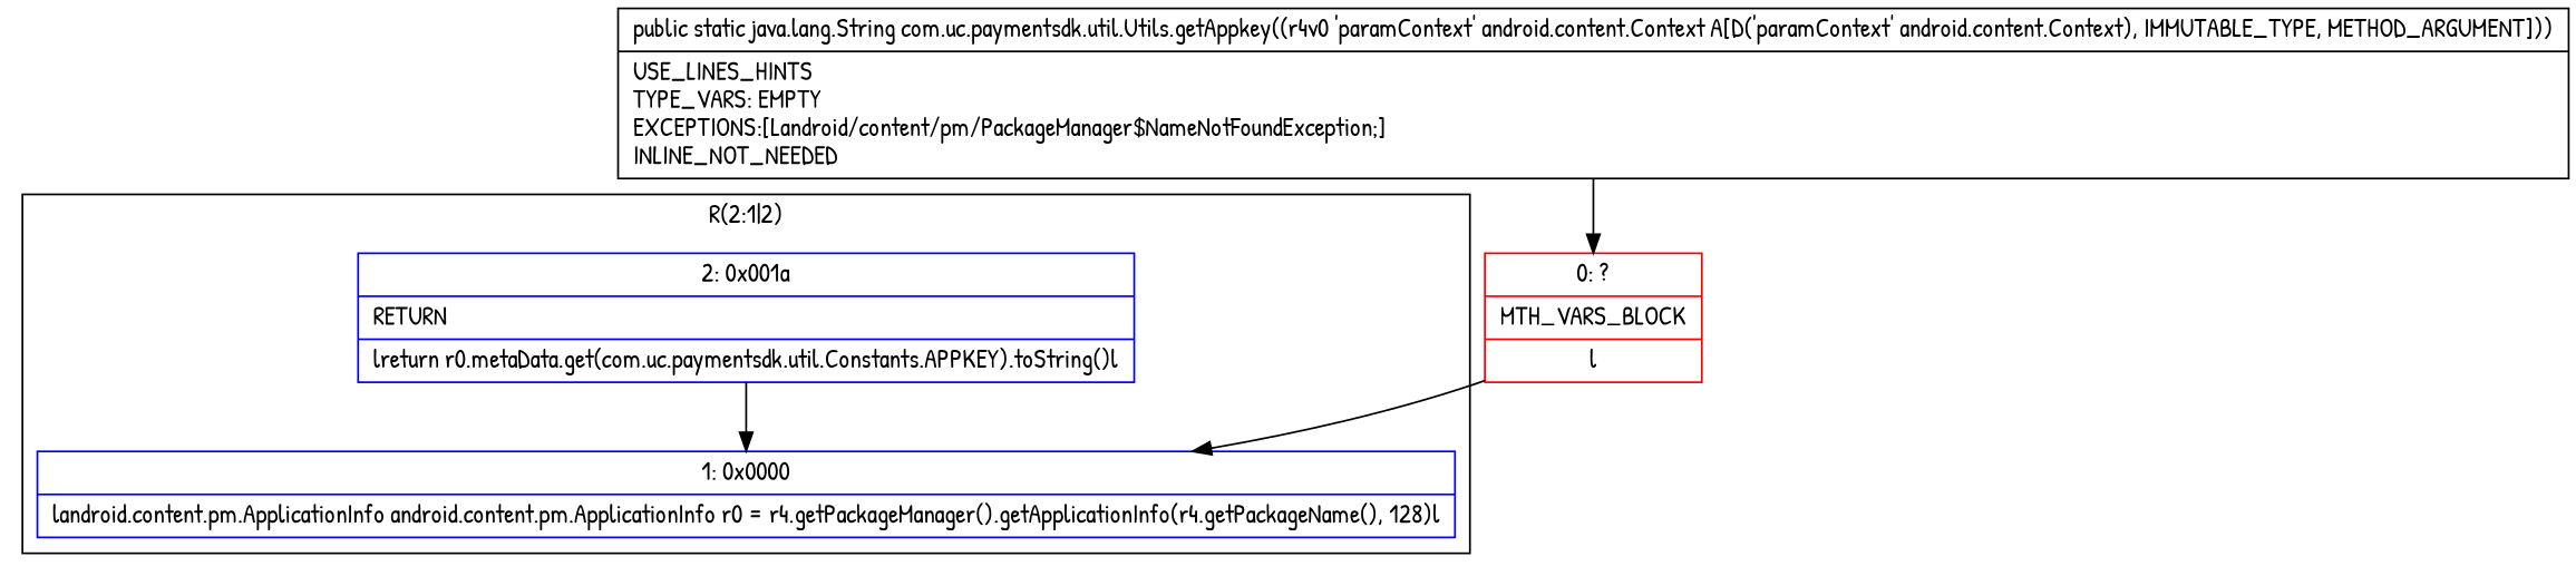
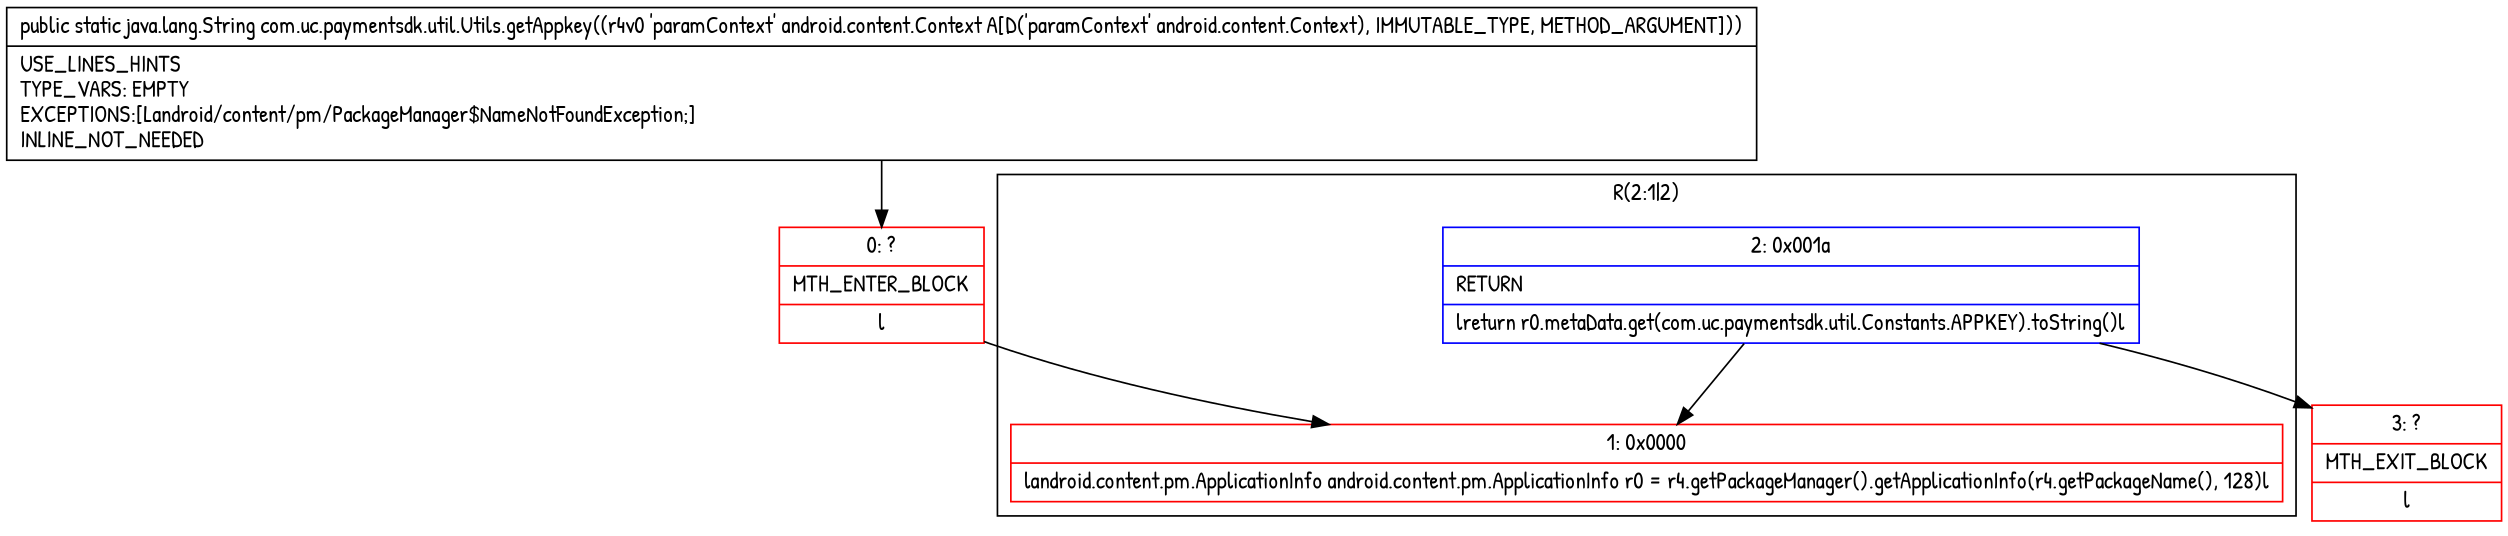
  digraph {
    fontname="Patrick Hand"
    node [color=blue fontname="Patrick Hand" shape=record]
    edge [fontname="Patrick Hand"]
-   n1 [label="{1\:\ 0x0000|landroid.content.pm.ApplicationInfo android.content.pm.ApplicationInfo r0 = r4.getPackageManager().getApplicationInfo(r4.getPackageName(), 128)l}"]
+   n1 [color=red label="{1\:\ 0x0000|landroid.content.pm.ApplicationInfo android.content.pm.ApplicationInfo r0 = r4.getPackageManager().getApplicationInfo(r4.getPackageName(), 128)l}"]
    n2 [label="{2\:\ 0x001a|RETURN\l|lreturn r0.metaData.get(com.uc.paymentsdk.util.Constants.APPKEY).toString()l}"]
-   n4 [color=red label="{0\:\ ?|MTH_VARS_BLOCK\l|l}"]
+   n3 [color=red label="{3\:\ ?|MTH_EXIT_BLOCK\l|l}"]
+   n4 [color=red label="{0\:\ ?|MTH_ENTER_BLOCK\l|l}"]
    n5 [label="{public static java.lang.String com.uc.paymentsdk.util.Utils.getAppkey((r4v0 'paramContext' android.content.Context A[D('paramContext' android.content.Context), IMMUTABLE_TYPE, METHOD_ARGUMENT]))  | USE_LINES_HINTS\lTYPE_VARS: EMPTY\lEXCEPTIONS:[Landroid\/content\/pm\/PackageManager$NameNotFoundException;]\lINLINE_NOT_NEEDED\l}" color=""]
    subgraph cluster_1 {
      label="R(2:1|2)"
      n1
      n2
    }
    n2 -> n1
+   n2 -> n3
    n4 -> n1
    n5 -> n4
  }
